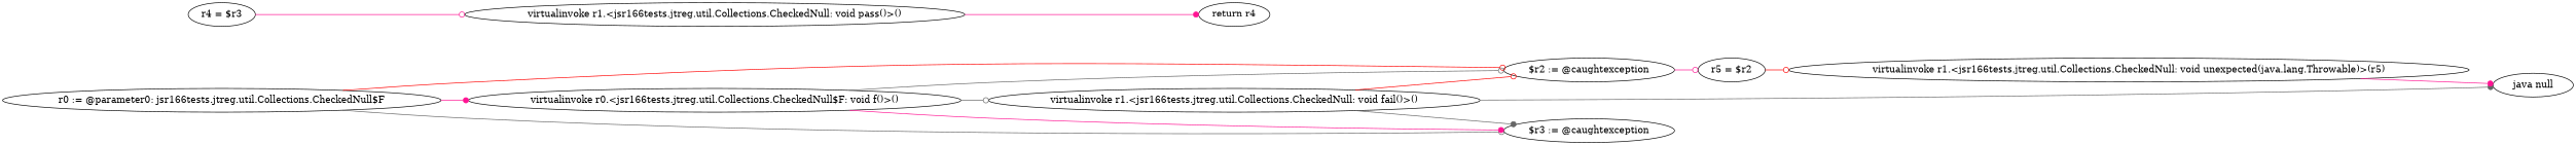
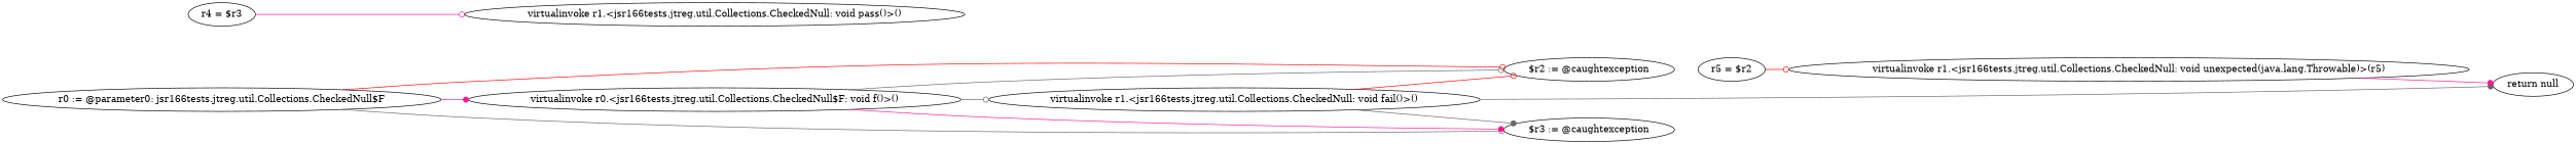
  digraph {
    rankdir=LR
    edge [arrowhead=odot color=deeppink]
    "r0 := @parameter0: jsr166tests.jtreg.util.Collections.CheckedNull$F"
    "virtualinvoke r0.<jsr166tests.jtreg.util.Collections.CheckedNull$F: void f()>()"
    "$r3 := @caughtexception"
    "$r2 := @caughtexception"
    "virtualinvoke r1.<jsr166tests.jtreg.util.Collections.CheckedNull: void fail()>()"
    "r5 = $r2"
-   "return null" [label="java null"]
+   "return null"
    "r4 = $r3"
    "virtualinvoke r1.<jsr166tests.jtreg.util.Collections.CheckedNull: void pass()>()"
-   "return r4"
    "virtualinvoke r1.<jsr166tests.jtreg.util.Collections.CheckedNull: void unexpected(java.lang.Throwable)>(r5)"
    "r0 := @parameter0: jsr166tests.jtreg.util.Collections.CheckedNull$F" -> "virtualinvoke r0.<jsr166tests.jtreg.util.Collections.CheckedNull$F: void f()>()" [arrowhead=dot]
    "r0 := @parameter0: jsr166tests.jtreg.util.Collections.CheckedNull$F" -> "$r3 := @caughtexception" [color=gray40]
    "r0 := @parameter0: jsr166tests.jtreg.util.Collections.CheckedNull$F" -> "$r2 := @caughtexception" [color=red]
    "virtualinvoke r0.<jsr166tests.jtreg.util.Collections.CheckedNull$F: void f()>()" -> "$r3 := @caughtexception" [arrowhead=dot]
    "virtualinvoke r0.<jsr166tests.jtreg.util.Collections.CheckedNull$F: void f()>()" -> "$r2 := @caughtexception" [color=gray40]
    "virtualinvoke r0.<jsr166tests.jtreg.util.Collections.CheckedNull$F: void f()>()" -> "virtualinvoke r1.<jsr166tests.jtreg.util.Collections.CheckedNull: void fail()>()" [color=gray40]
-   "$r2 := @caughtexception" -> "r5 = $r2"
    "virtualinvoke r1.<jsr166tests.jtreg.util.Collections.CheckedNull: void fail()>()" -> "$r3 := @caughtexception" [arrowhead=dot color=gray40]
    "virtualinvoke r1.<jsr166tests.jtreg.util.Collections.CheckedNull: void fail()>()" -> "$r2 := @caughtexception" [color=red]
    "virtualinvoke r1.<jsr166tests.jtreg.util.Collections.CheckedNull: void fail()>()" -> "return null" [arrowhead=dot color=gray40]
    "r5 = $r2" -> "virtualinvoke r1.<jsr166tests.jtreg.util.Collections.CheckedNull: void unexpected(java.lang.Throwable)>(r5)" [color=red]
    "r4 = $r3" -> "virtualinvoke r1.<jsr166tests.jtreg.util.Collections.CheckedNull: void pass()>()"
-   "virtualinvoke r1.<jsr166tests.jtreg.util.Collections.CheckedNull: void pass()>()" -> "return r4" [arrowhead=dot]
    "virtualinvoke r1.<jsr166tests.jtreg.util.Collections.CheckedNull: void unexpected(java.lang.Throwable)>(r5)" -> "return null" [arrowhead=dot]
  }
